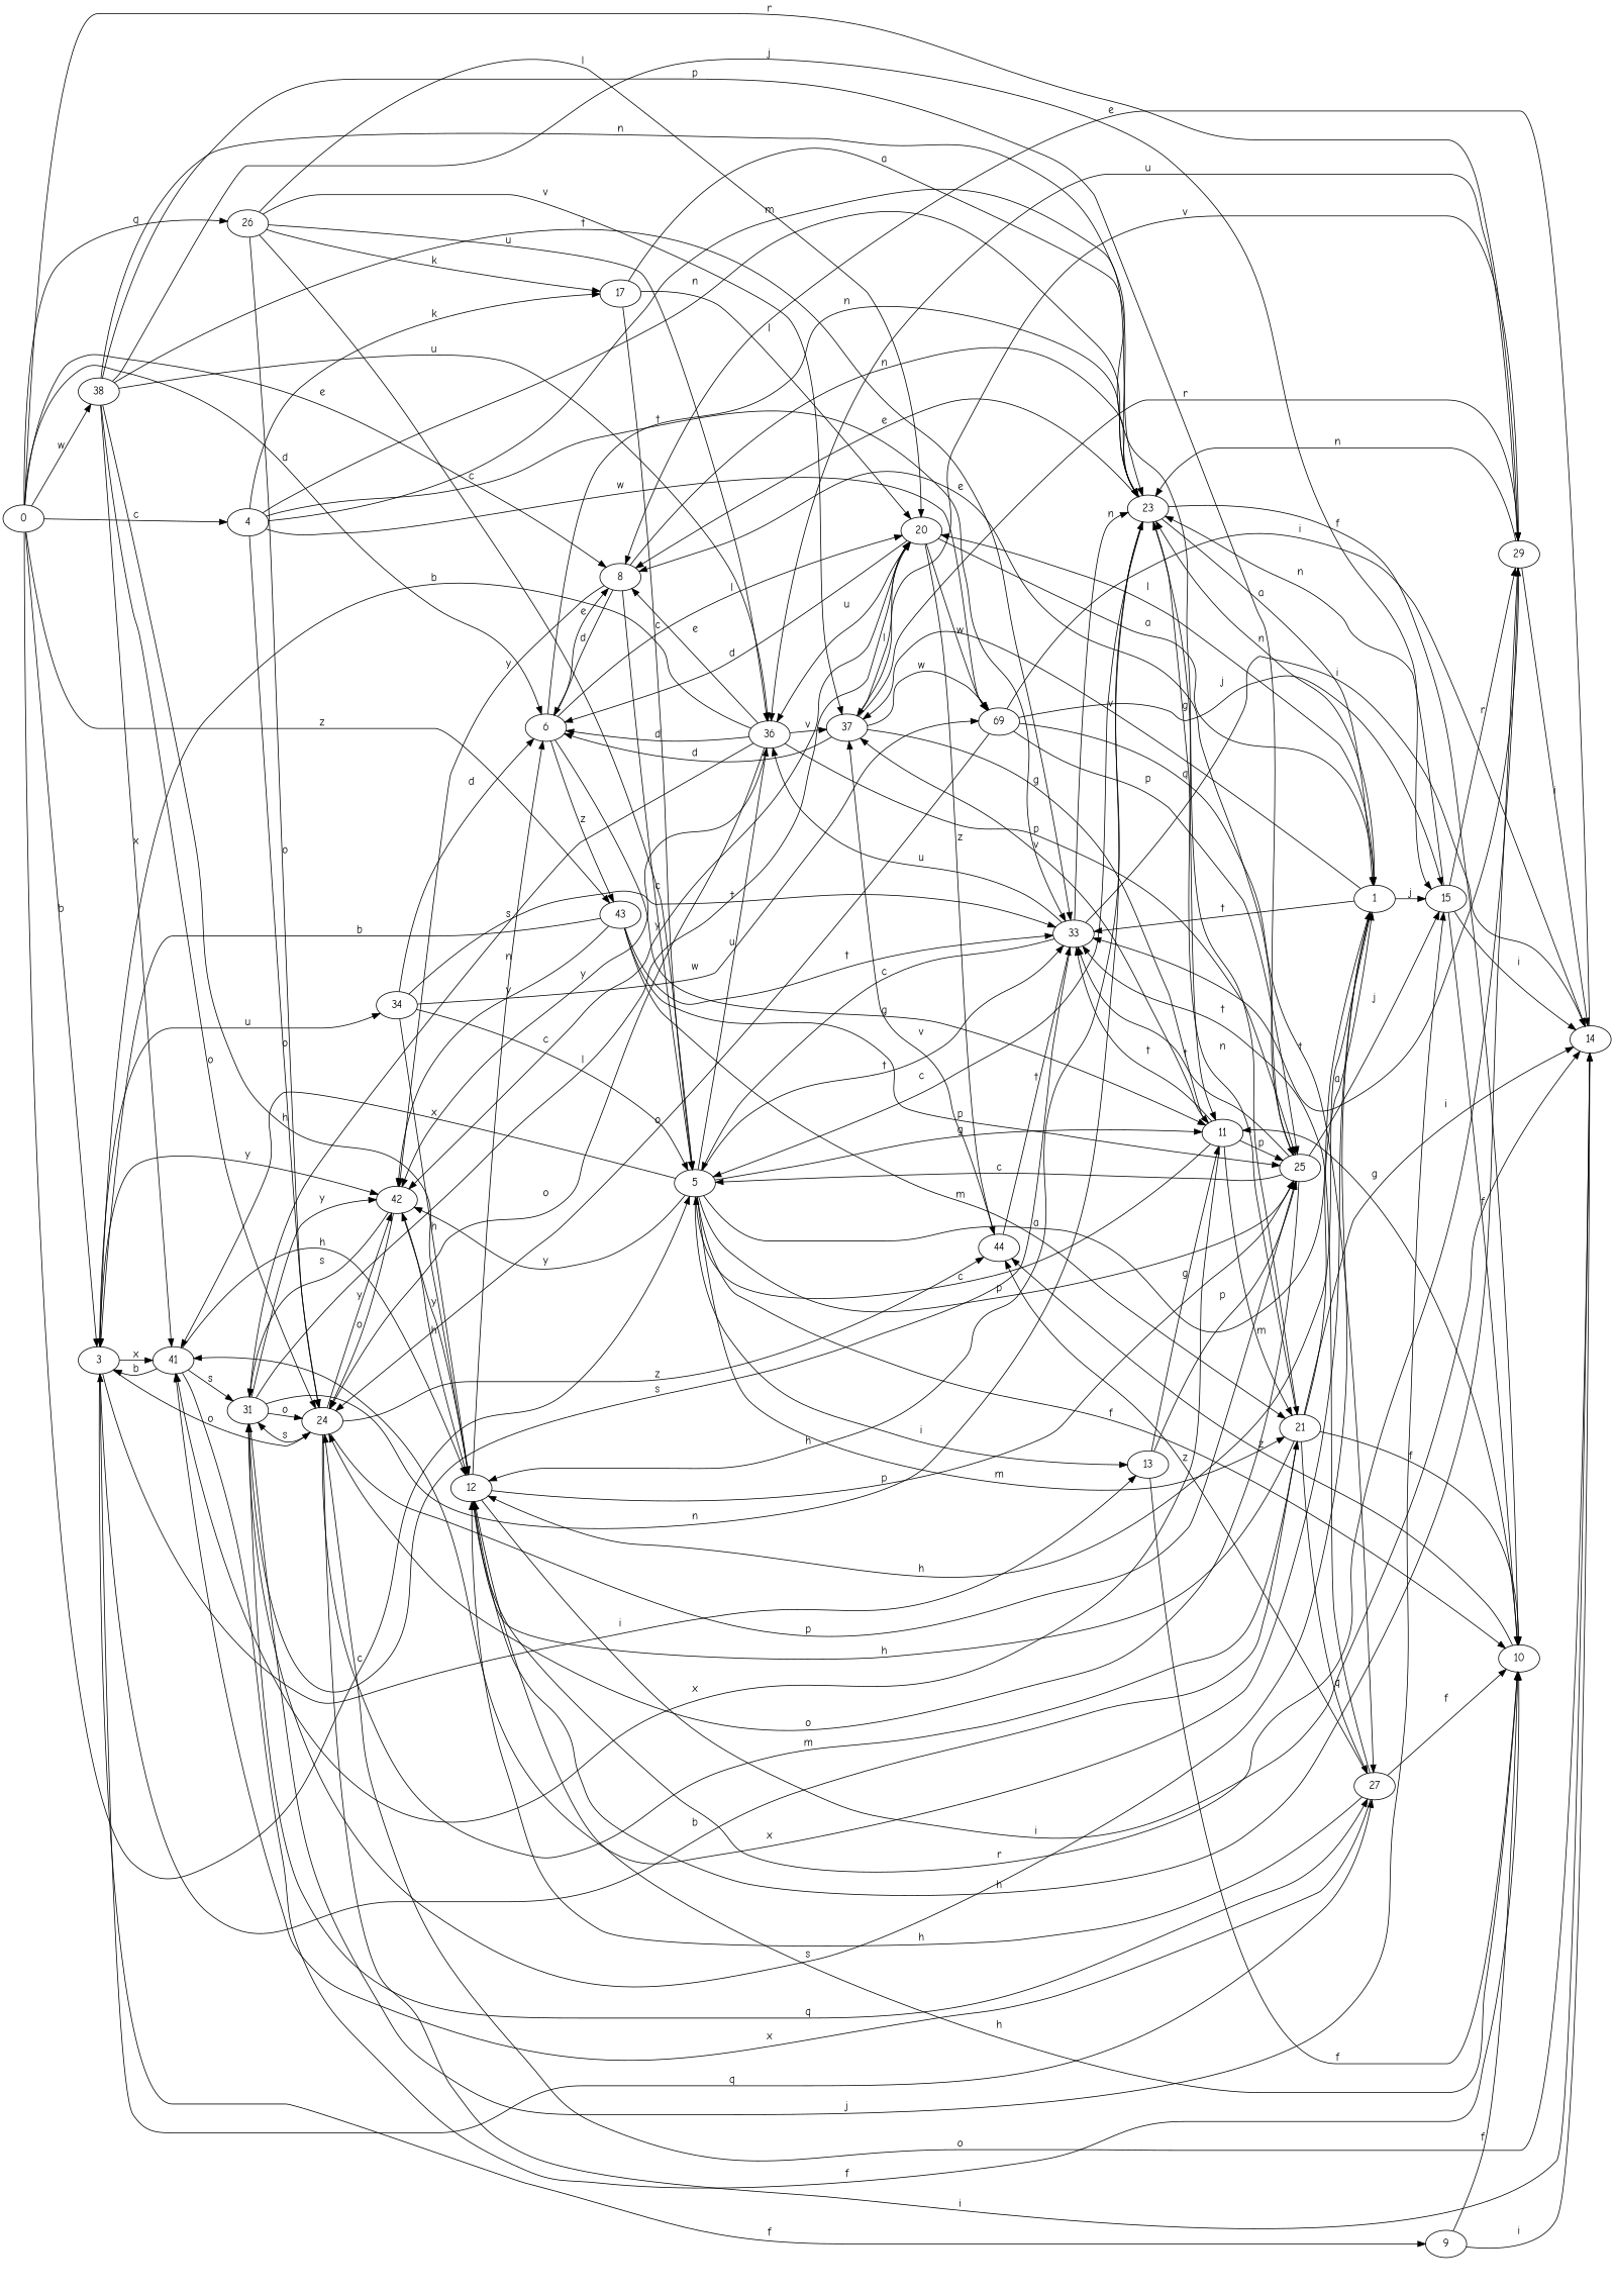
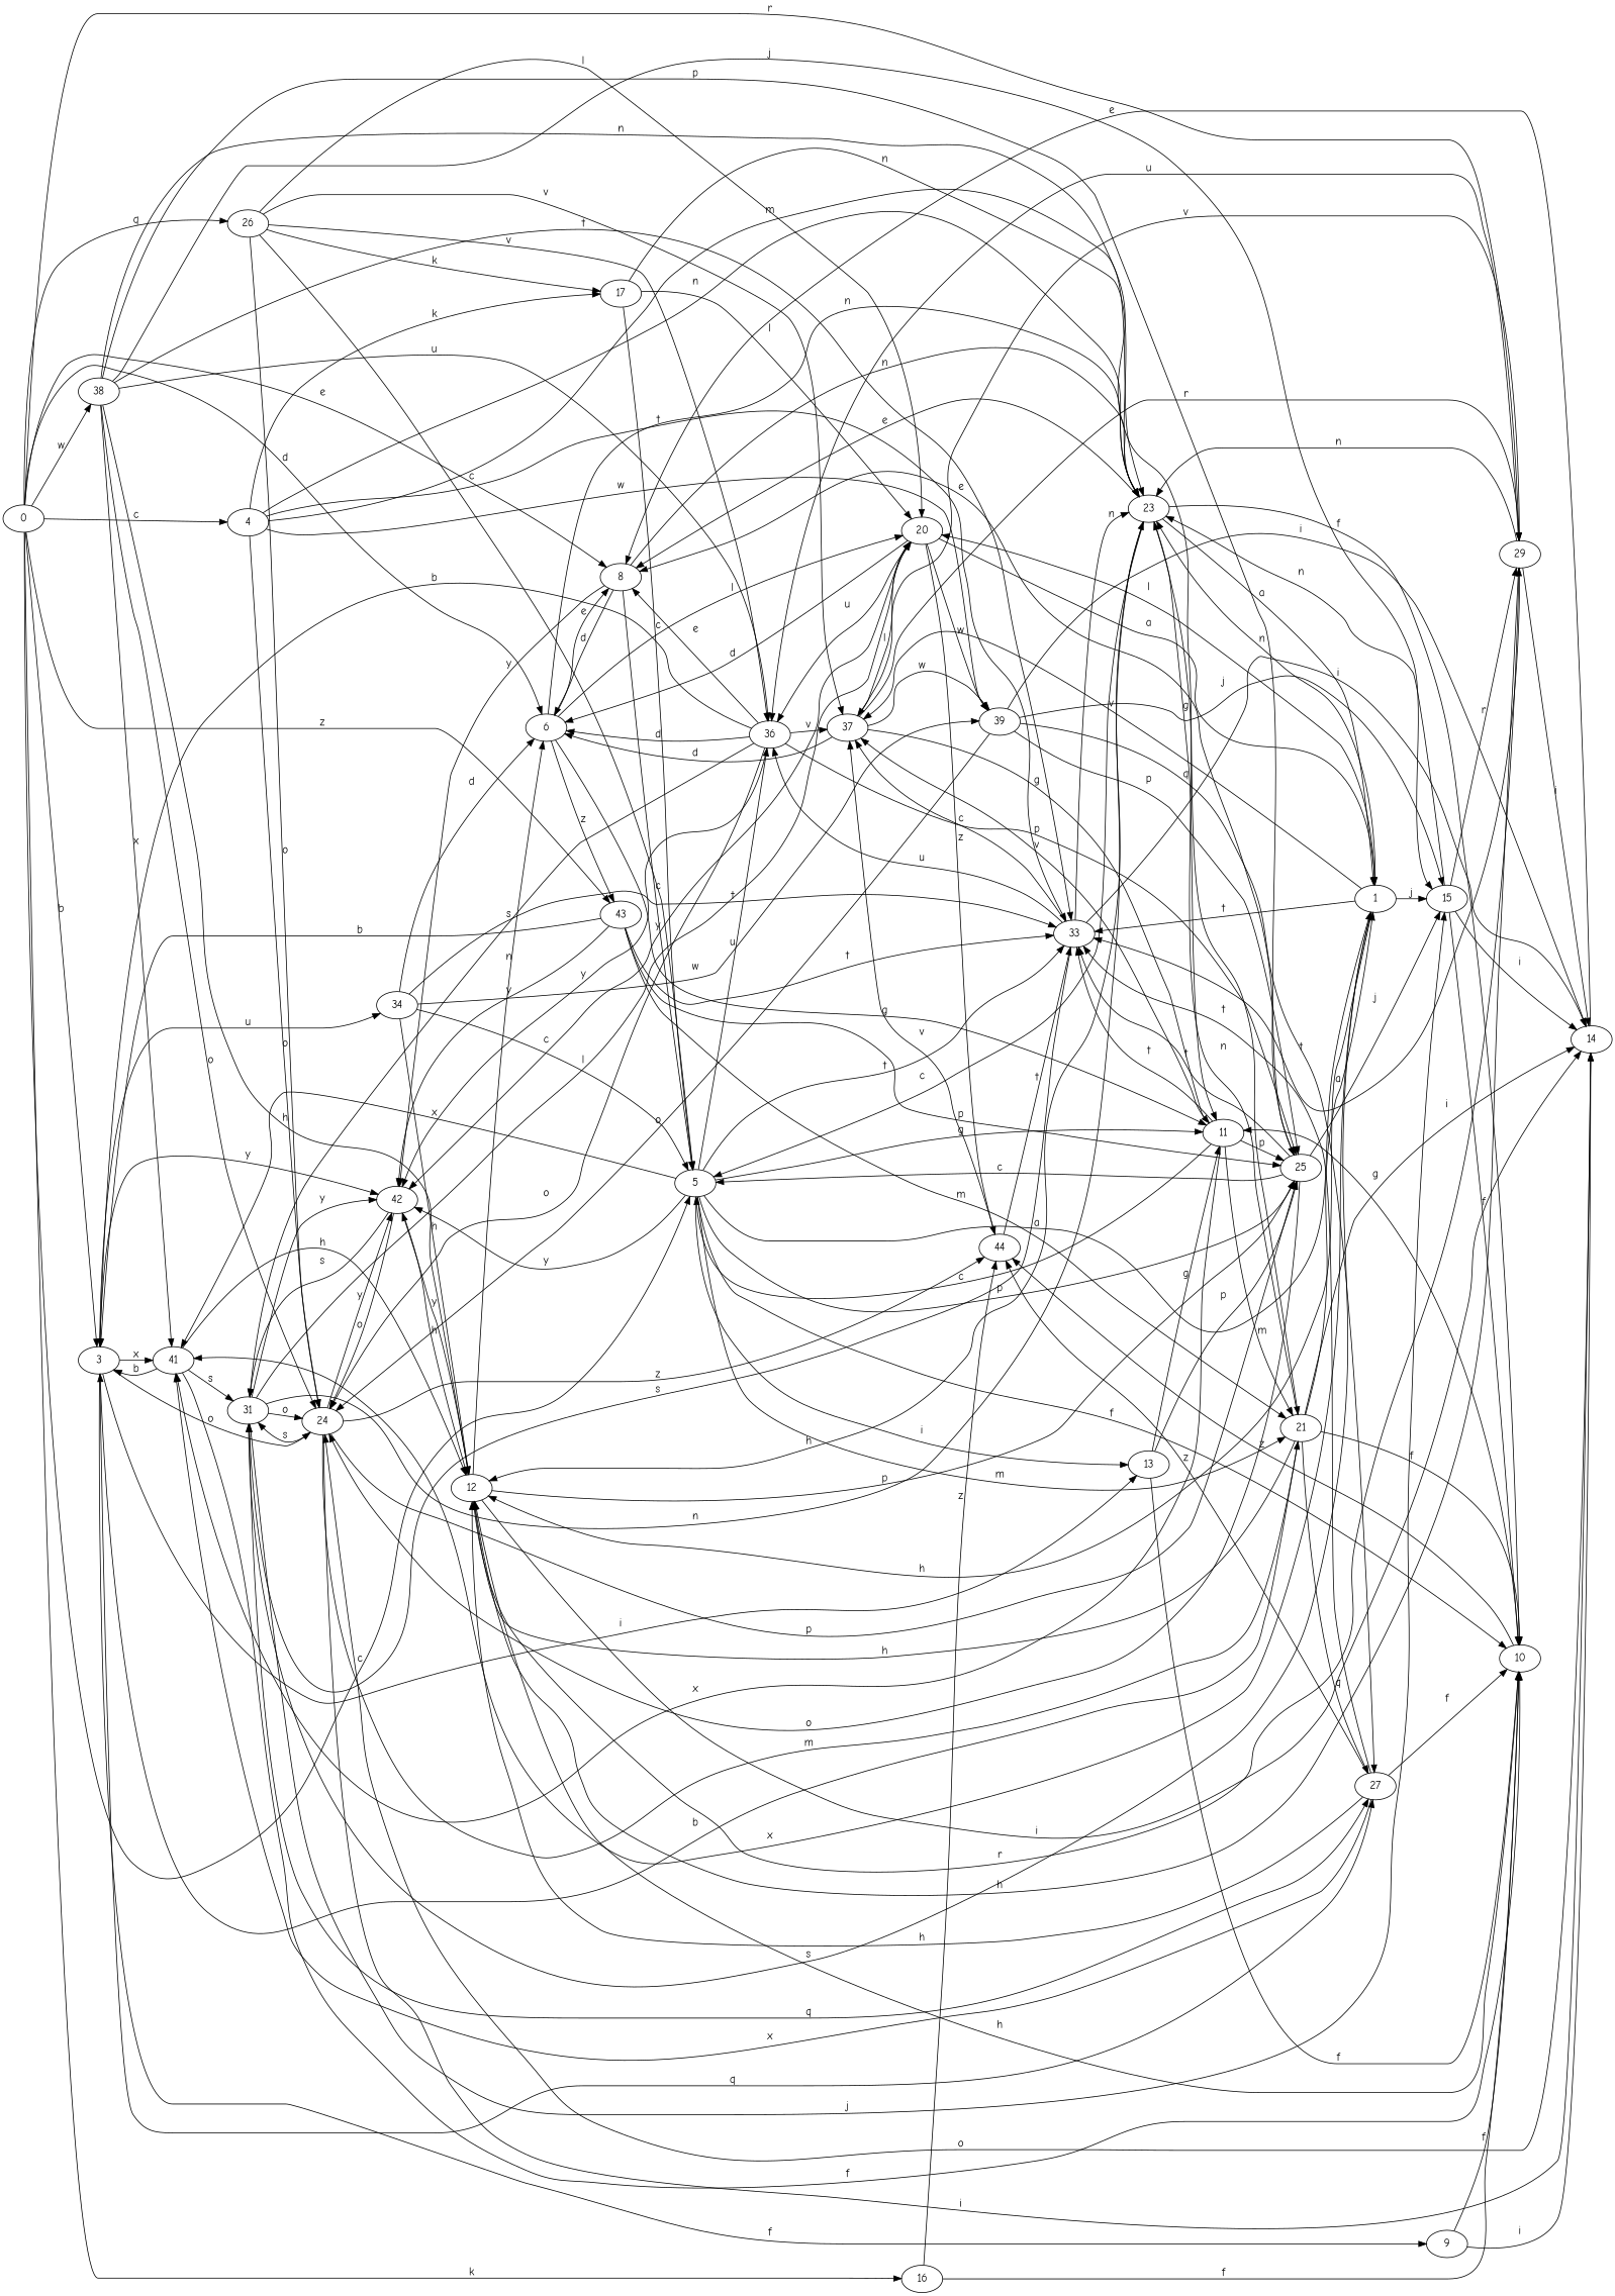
  strict digraph {
    fontname="Comic Neue"
    rankdir=LR
    node [fontname="Comic Neue"]
    edge [fontname="Comic Neue"]
    0
    3
    4
    5
    6
    8
+   16
    26
    29
    38
    43
    41
    9
    13
    24
    27
    34
    42
    23
    33
    17
    21
-   39 [label=69]
+   39
    1
    10
    11
    25
    36
    20
    44
    37
    12
    14
    15
    31
    0 -> 3 [label=b]
    0 -> 4 [label=c]
    0 -> 5 [label=c]
    0 -> 6 [label=d]
    0 -> 8 [label=e]
+   0 -> 16 [label=k]
    0 -> 26 [label=q]
    0 -> 29 [label=r]
    0 -> 38 [label=w]
    0 -> 43 [label=z]
    3 -> 41 [label=x]
    3 -> 9 [label=f]
    3 -> 13 [label=i]
    3 -> 24 [label=o]
    3 -> 27 [label=q]
    3 -> 34 [label=u]
    3 -> 42 [label=y]
    4 -> 24 [label=o]
    4 -> 23 [label=n]
    4 -> 33 [label=t]
    4 -> 17 [label=k]
    4 -> 21 [label=m]
    4 -> 39 [label=w]
    5 -> 41 [label=x]
    5 -> 13 [label=i]
    5 -> 42 [label=y]
    5 -> 33 [label=t]
    5 -> 21 [label=m]
    5 -> 1 [label=a]
    5 -> 10 [label=f]
    5 -> 11 [label=g]
    5 -> 25 [label=p]
    5 -> 36 [label=u]
    6 -> 8 [label=e]
    6 -> 43 [label=z]
    6 -> 23 [label=n]
    6 -> 11 [label=g]
    6 -> 20 [label=l]
    8 -> 5 [label=c]
    8 -> 6 [label=d]
    8 -> 42 [label=y]
    8 -> 23 [label=n]
+   16 -> 10 [label=f]
+   16 -> 44 [label=z]
    26 -> 5 [label=c]
    26 -> 24 [label=o]
    26 -> 17 [label=k]
-   26 -> 36 [label=u]
+   26 -> 36 [label=v]
    26 -> 20 [label=l]
    26 -> 37 [label=v]
    29 -> 23 [label=n]
    29 -> 33 [label=t]
    29 -> 36 [label=u]
    29 -> 37 [label=v]
    29 -> 12 [label=h]
    29 -> 14 [label=i]
    38 -> 41 [label=x]
    38 -> 24 [label=o]
    38 -> 23 [label=n]
    38 -> 33 [label=t]
    38 -> 25 [label=p]
    38 -> 36 [label=u]
    38 -> 12 [label=h]
    38 -> 15 [label=j]
    43 -> 3 [label=b]
    43 -> 42 [label=y]
    43 -> 33 [label=t]
    43 -> 21 [label=m]
    43 -> 25 [label=p]
    41 -> 3 [label=b]
    41 -> 10 [label=f]
    41 -> 12 [label=h]
    41 -> 31 [label=s]
    9 -> 10 [label=f]
    9 -> 14 [label=i]
    13 -> 10 [label=f]
    13 -> 11 [label=g]
    13 -> 25 [label=p]
    24 -> 42 [label=y]
    24 -> 21 [label=m]
    24 -> 25 [label=p]
    24 -> 44 [label=z]
    24 -> 14 [label=i]
    24 -> 31 [label=s]
    27 -> 41 [label=x]
    27 -> 33 [label=t]
    27 -> 10 [label=f]
    27 -> 44 [label=z]
    27 -> 12 [label=h]
    34 -> 5 [label=c]
    34 -> 6 [label=d]
    34 -> 33 [label=t]
    34 -> 39 [label=w]
    34 -> 12 [label=h]
    42 -> 24 [label=o]
    42 -> 12 [label=h]
    42 -> 31 [label=s]
    23 -> 5 [label=c]
    23 -> 8 [label=e]
    23 -> 1 [label=a]
    23 -> 10 [label=f]
    23 -> 11 [label=g]
    23 -> 12 [label=h]
-   33 -> 5 [label=c]
+   33 -> 37 [label=c]
    33 -> 23 [label=n]
    33 -> 36 [label=u]
    33 -> 14 [label=i]
    33 -> 31 [label=s]
    17 -> 5 [label=c]
-   17 -> 23 [label=a]
+   17 -> 23 [label=n]
    17 -> 20 [label=l]
    21 -> 3 [label=b]
    21 -> 27 [label=q]
    21 -> 23 [label=n]
    21 -> 1 [label=a]
    21 -> 10 [label=f]
    21 -> 12 [label=h]
    21 -> 14 [label=i]
    39 -> 24 [label=o]
    39 -> 27 [label=q]
    39 -> 25 [label=p]
    39 -> 14 [label=i]
    39 -> 15 [label=j]
    1 -> 41 [label=x]
    1 -> 23 [label=n]
    1 -> 33 [label=t]
    1 -> 20 [label=l]
    1 -> 37 [label=v]
    1 -> 12 [label=h]
    1 -> 15 [label=j]
    1 -> 31 [label=s]
    10 -> 11 [label=g]
    10 -> 44 [label=z]
    10 -> 12 [label=h]
    11 -> 5 [label=c]
    11 -> 41 [label=x]
    11 -> 33 [label=t]
    11 -> 21 [label=m]
    11 -> 25 [label=p]
    11 -> 37 [label=v]
    25 -> 5 [label=c]
    25 -> 8 [label=e]
    25 -> 24 [label=o]
    25 -> 33 [label=t]
    25 -> 15 [label=j]
    36 -> 3 [label=b]
    36 -> 6 [label=d]
    36 -> 8 [label=e]
    36 -> 24 [label=o]
    36 -> 42 [label=y]
    36 -> 25 [label=p]
    36 -> 37 [label=v]
    36 -> 31 [label=s]
    20 -> 6 [label=d]
    20 -> 42 [label=y]
    20 -> 39 [label=w]
    20 -> 1 [label=a]
    20 -> 36 [label=u]
    20 -> 44 [label=z]
    44 -> 33 [label=t]
    44 -> 37 [label=v]
    37 -> 6 [label=d]
    37 -> 29 [label=r]
    37 -> 39 [label=w]
    37 -> 11 [label=g]
    37 -> 20 [label=l]
    12 -> 6 [label=n]
    12 -> 29 [label=r]
    12 -> 42 [label=y]
    12 -> 25 [label=p]
    12 -> 14 [label=i]
    14 -> 8 [label=e]
    14 -> 24 [label=o]
    15 -> 29 [label=r]
    15 -> 23 [label=n]
    15 -> 10 [label=f]
    15 -> 14 [label=i]
    31 -> 24 [label=o]
    31 -> 27 [label=q]
    31 -> 42 [label=y]
    31 -> 23 [label=n]
    31 -> 20 [label=l]
    31 -> 15 [label=j]
  }
